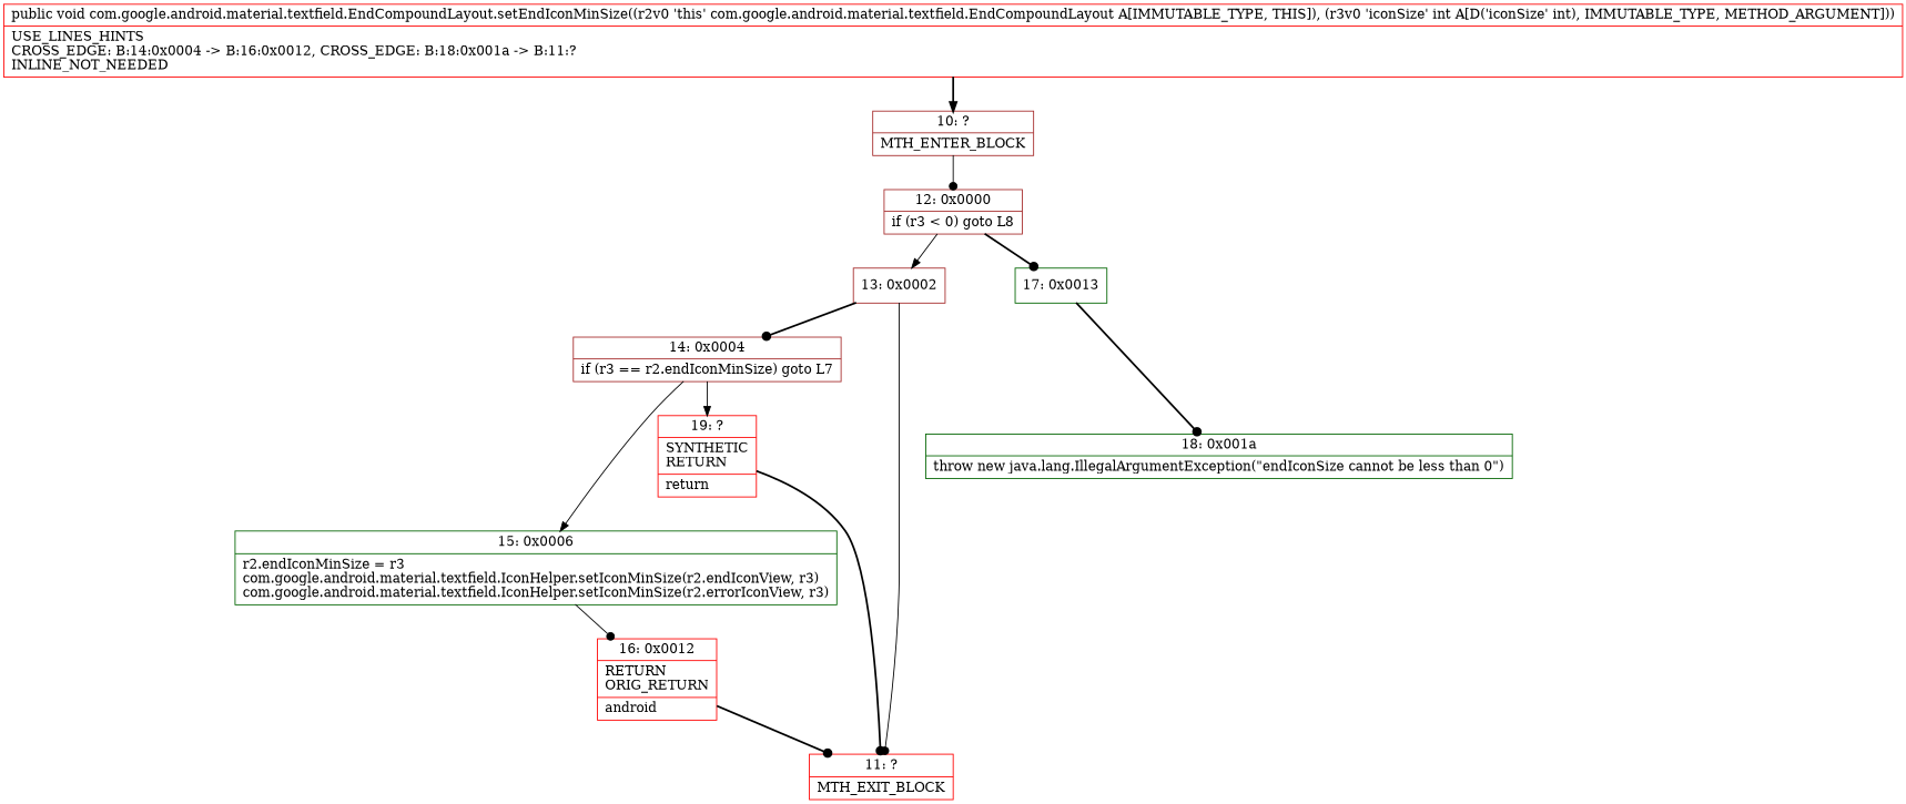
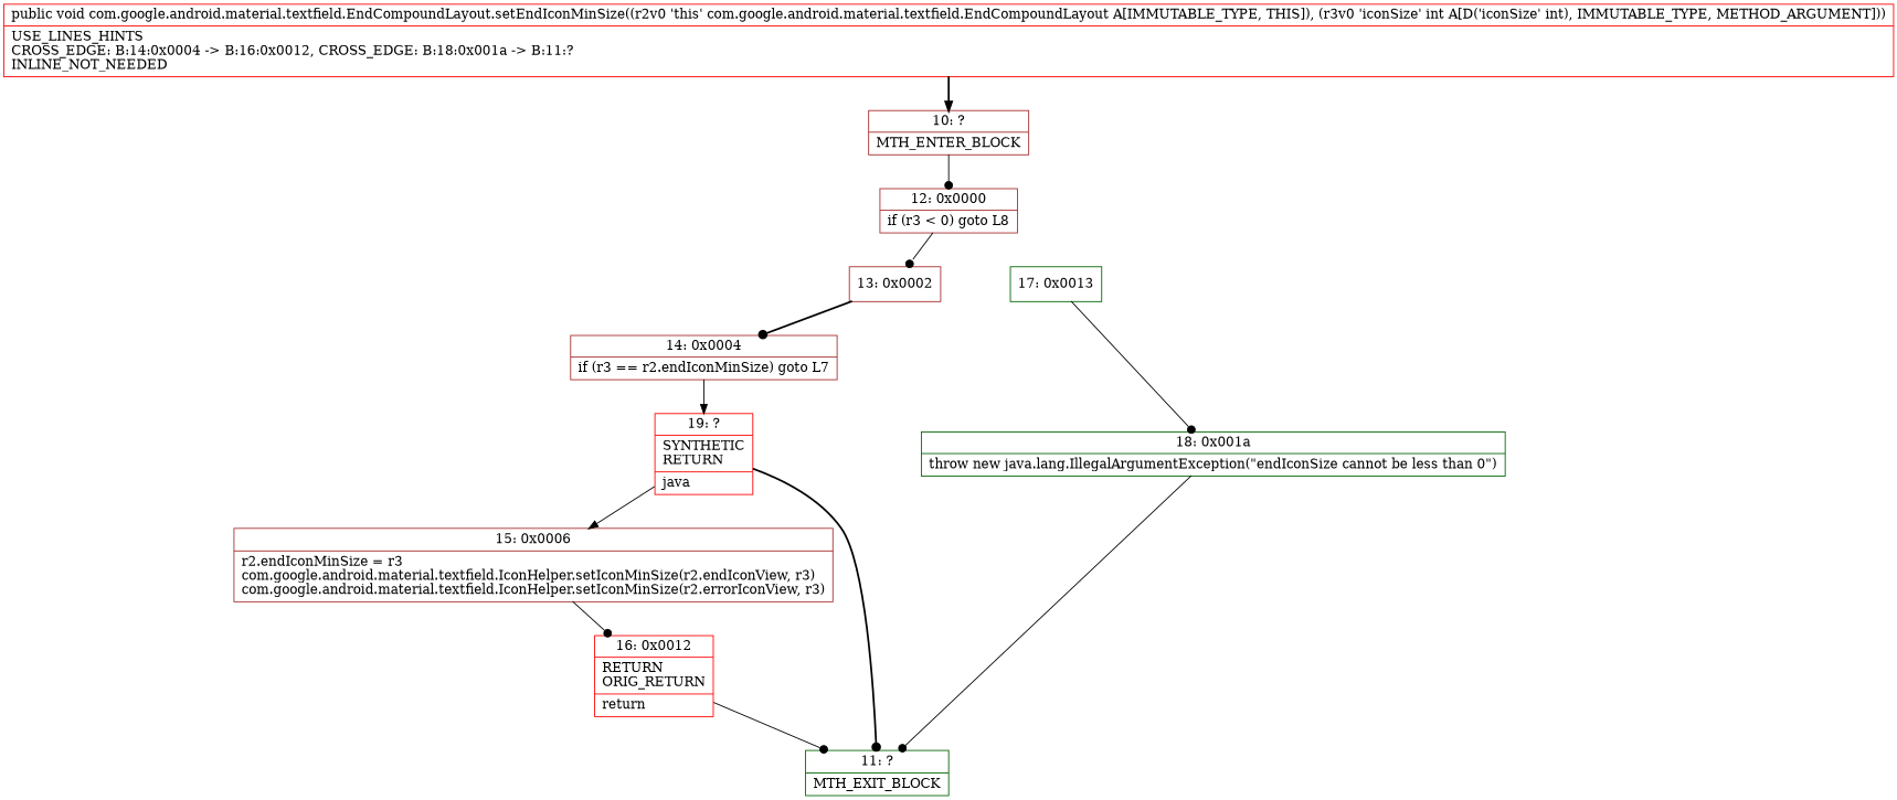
  digraph {
    node [color=brown shape=record]
    edge [arrowhead=dot style=solid]
    n1 [label="{10\:\ ?|MTH_ENTER_BLOCK\l}"]
    n2 [label="{12\:\ 0x0000|if (r3 \< 0) goto L8\l}"]
    n3 [label="{13\:\ 0x0002}"]
    n4 [color=darkgreen label="{17\:\ 0x0013}"]
    n5 [label="{14\:\ 0x0004|if (r3 == r2.endIconMinSize) goto L7\l}"]
    n6 [color=darkgreen label="{18\:\ 0x001a|throw new java.lang.IllegalArgumentException(\"endIconSize cannot be less than 0\")\l}"]
-   n7 [color=darkgreen label="{15\:\ 0x0006|r2.endIconMinSize = r3\lcom.google.android.material.textfield.IconHelper.setIconMinSize(r2.endIconView, r3)\lcom.google.android.material.textfield.IconHelper.setIconMinSize(r2.errorIconView, r3)\l}"]
-   n8 [color=red label="{19\:\ ?|SYNTHETIC\lRETURN\l|return\l}"]
-   n9 [color=red label="{16\:\ 0x0012|RETURN\lORIG_RETURN\l|android\l}"]
-   n10 [color=red label="{11\:\ ?|MTH_EXIT_BLOCK\l}"]
+   n7 [label="{15\:\ 0x0006|r2.endIconMinSize = r3\lcom.google.android.material.textfield.IconHelper.setIconMinSize(r2.endIconView, r3)\lcom.google.android.material.textfield.IconHelper.setIconMinSize(r2.errorIconView, r3)\l}"]
+   n8 [color=red label="{19\:\ ?|SYNTHETIC\lRETURN\l|java\l}"]
+   n9 [color=red label="{16\:\ 0x0012|RETURN\lORIG_RETURN\l|return\l}"]
+   n10 [color=darkgreen label="{11\:\ ?|MTH_EXIT_BLOCK\l}"]
    n11 [color=red label="{public void com.google.android.material.textfield.EndCompoundLayout.setEndIconMinSize((r2v0 'this' com.google.android.material.textfield.EndCompoundLayout A[IMMUTABLE_TYPE, THIS]), (r3v0 'iconSize' int A[D('iconSize' int), IMMUTABLE_TYPE, METHOD_ARGUMENT]))  | USE_LINES_HINTS\lCROSS_EDGE: B:14:0x0004 \-\> B:16:0x0012, CROSS_EDGE: B:18:0x001a \-\> B:11:?\lINLINE_NOT_NEEDED\l}"]
    n1 -> n2
-   n2 -> n3 [arrowhead=normal]
-   n2 -> n4 [style=bold]
+   n2 -> n3
    n3 -> n5 [style=bold]
-   n4 -> n6 [style=bold]
-   n5 -> n7 [arrowhead=normal]
+   n4 -> n6
+   n8 -> n7 [arrowhead=normal]
    n5 -> n8 [arrowhead=normal]
-   n3 -> n10
+   n6 -> n10
    n7 -> n9
    n8 -> n10 [style=bold]
-   n9 -> n10 [style=bold]
+   n9 -> n10
    n11 -> n1 [arrowhead=normal style=bold]
  }
